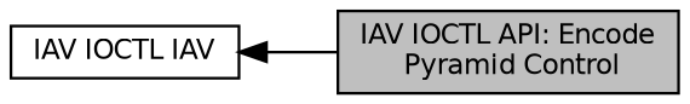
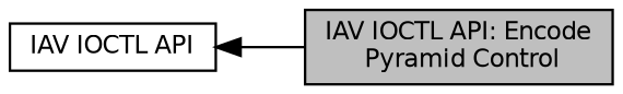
  digraph {
    rankdir=LR
    node [color=black fontname=Helvetica fontsize=10 shape=box]
-   n1 [height=0.2 label="IAV IOCTL IAV" width=0.4]
+   n1 [height=0.2 label="IAV IOCTL API" width=0.4]
    n2 [fillcolor=grey75 fontcolor=black height=0.2 label="IAV IOCTL API: Encode\l Pyramid Control" style=filled width=0.4]
    n1 -> n2 [dir=back fontname=Helvetica fontsize=10 labelfontname=Helvetica labelfontsize=10 shape=plaintext style=solid]
  }
